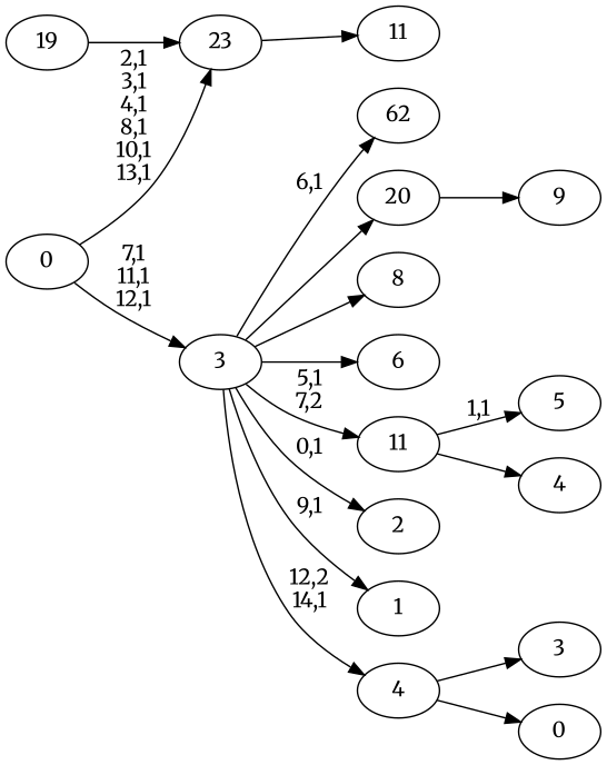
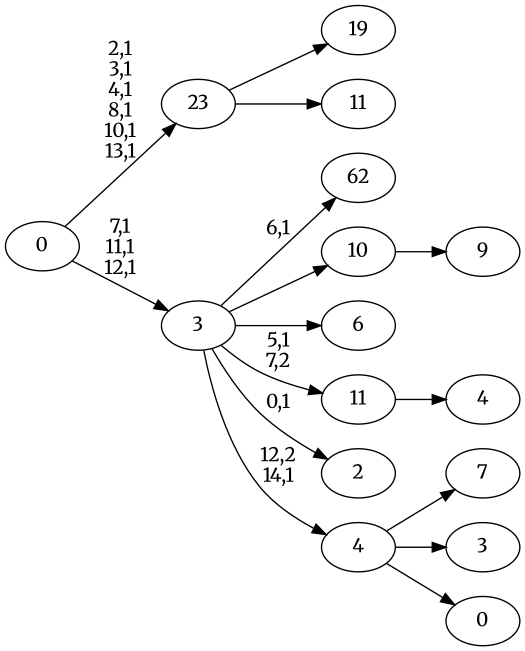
  digraph {
    fontname=Merriweather
    rankdir=LR
    node [fontname=Merriweather]
    edge [fontname=Merriweather]
    n1 [label=19]
    n2 [label=62]
    n3 [label=11]
-   n4 [label=20]
+   n4 [label=10]
    n5 [label=9]
    23
-   n7 [label=8]
+   n8 [label=7]
    n9 [label=6]
-   n10 [label=5]
    n11 [label=4]
    11
    n13 [label=3]
    n14 [label=2]
-   n15 [label=1]
    n16 [label=0]
    4
    3
    0
    n4 -> n5
-   n1 -> 23
+   23 -> n1
    23 -> n3
-   11 -> n10 [label="1,1"]
    11 -> n11
+   4 -> n8
    4 -> n13
    4 -> n16
    3 -> n2 [label="6,1"]
    3 -> n4
-   3 -> n7
    3 -> n9
    3 -> 11 [label="5,1\n7,2"]
    3 -> n14 [label="0,1"]
-   3 -> n15 [label="9,1"]
    3 -> 4 [label="12,2\n14,1"]
    0 -> 23 [label="2,1\n3,1\n4,1\n8,1\n10,1\n13,1"]
    0 -> 3 [label="7,1\n11,1\n12,1"]
  }
